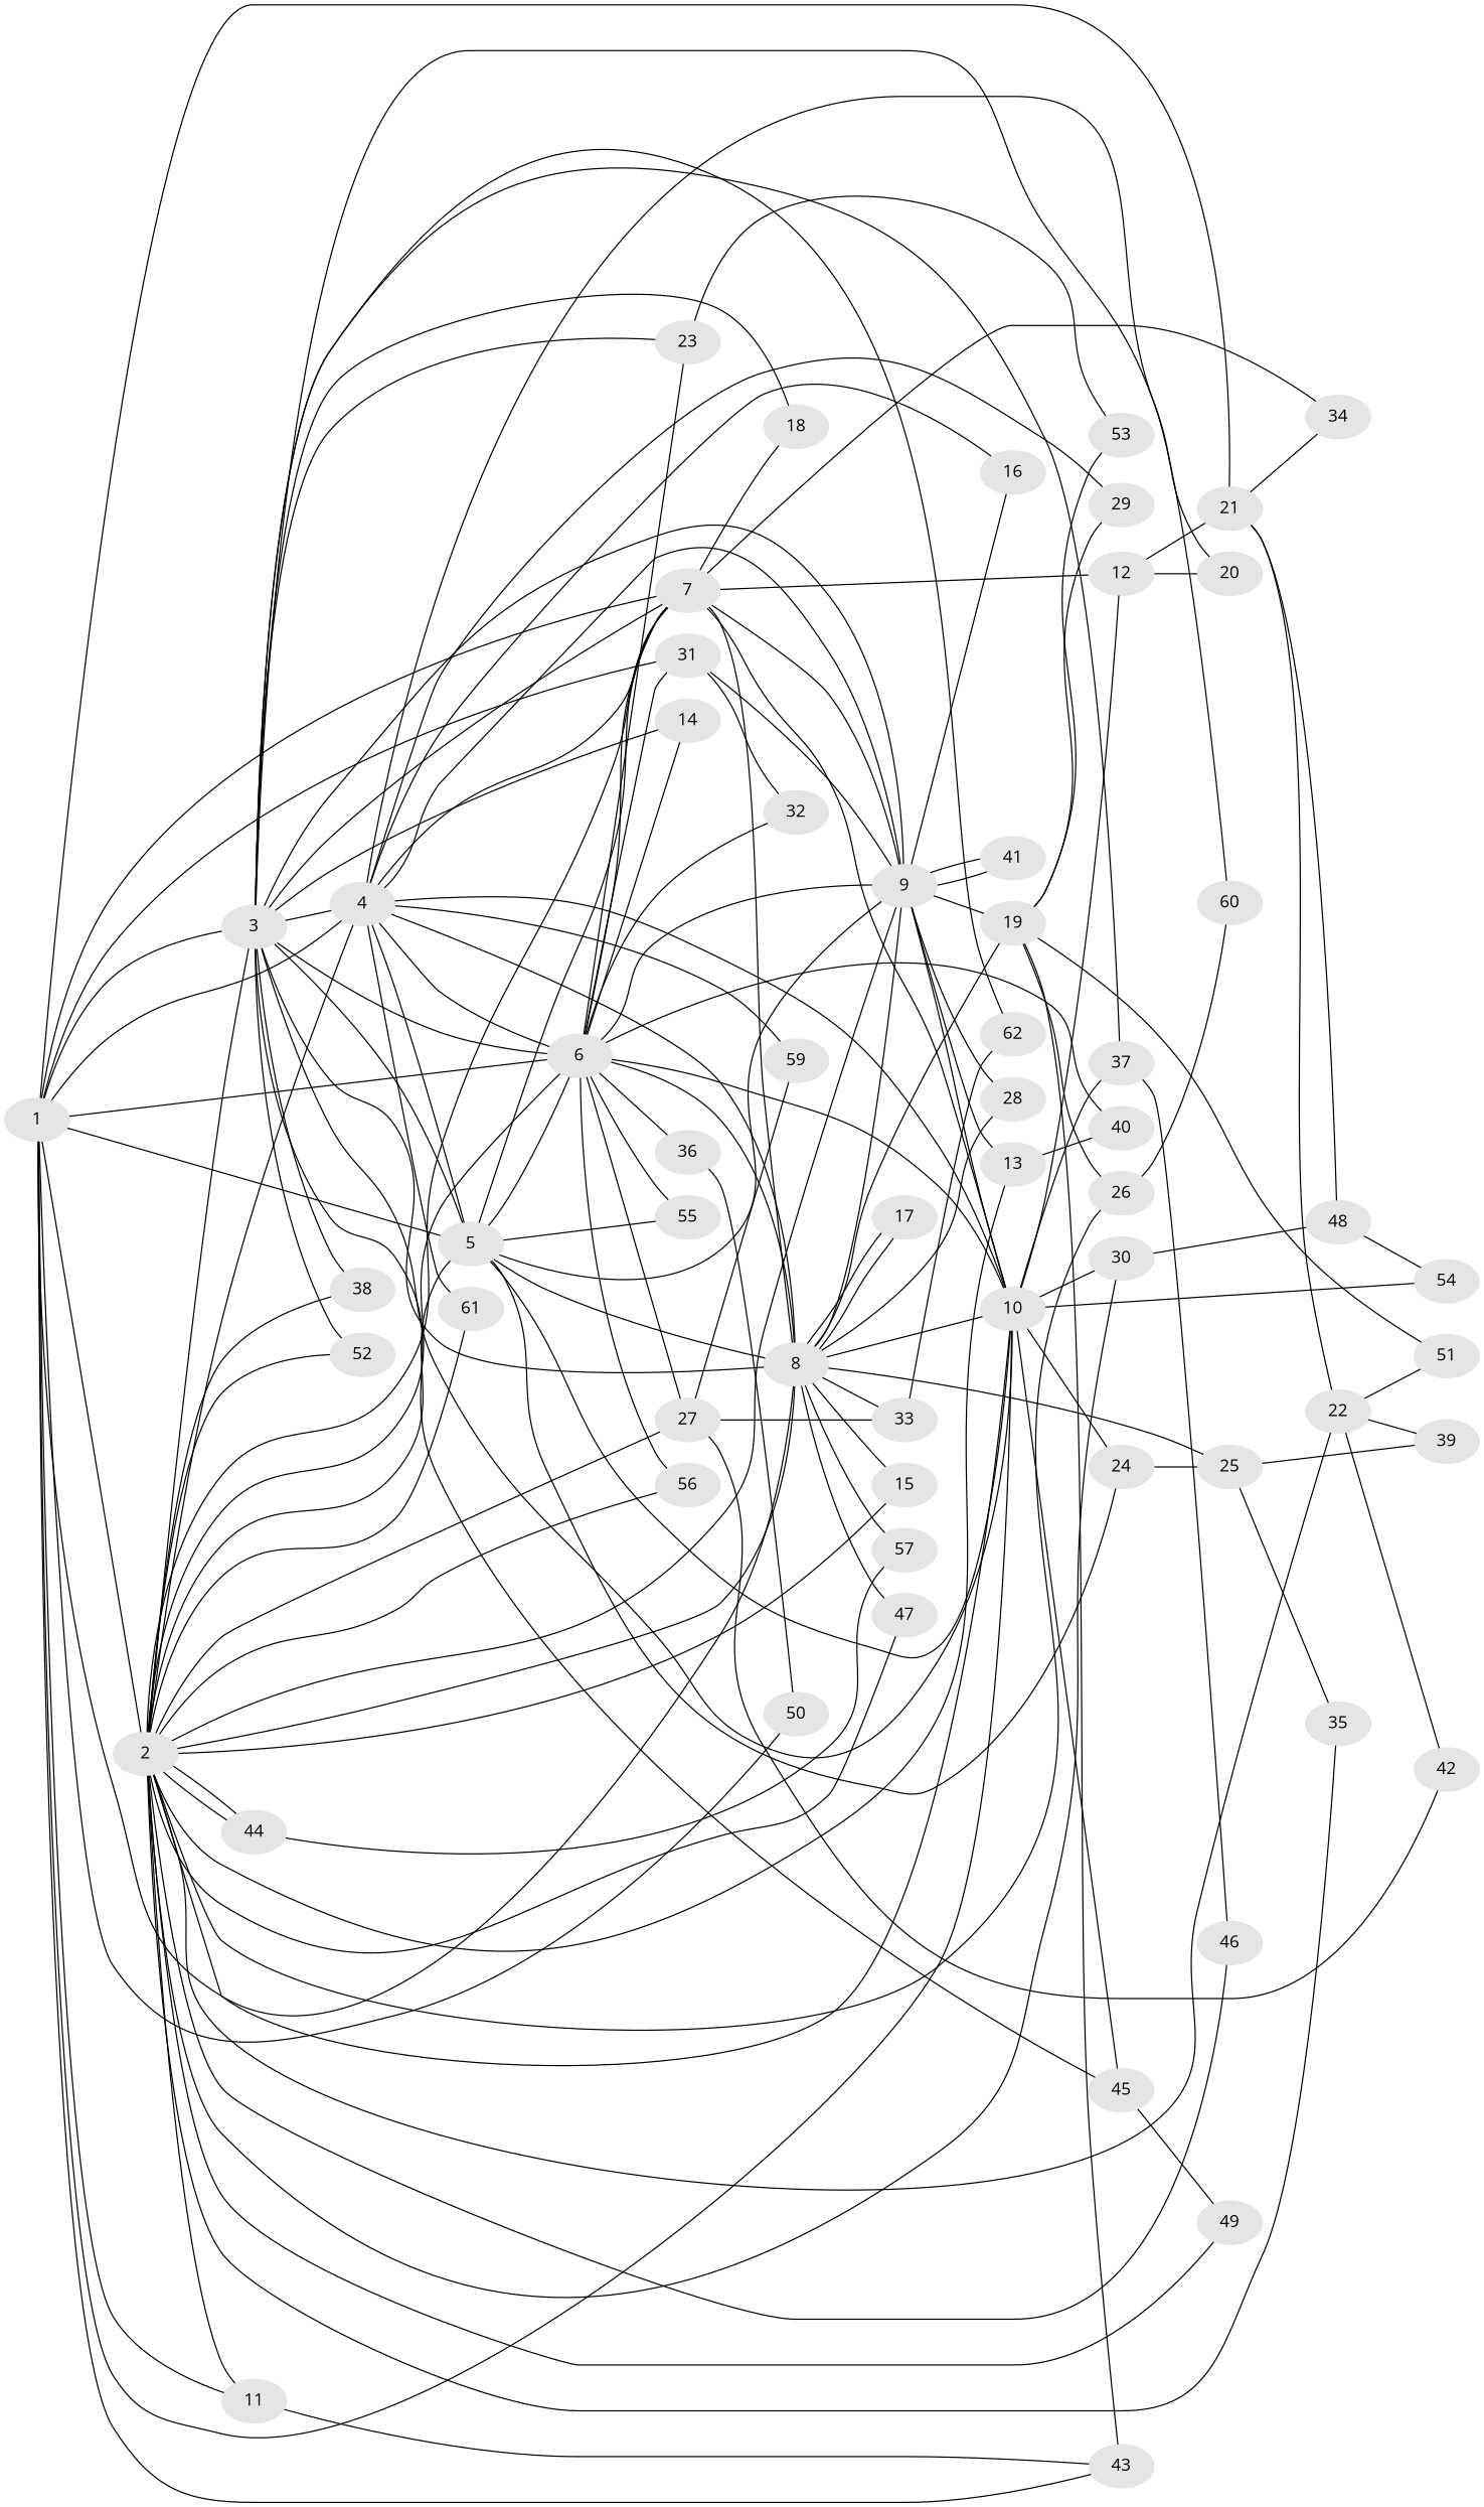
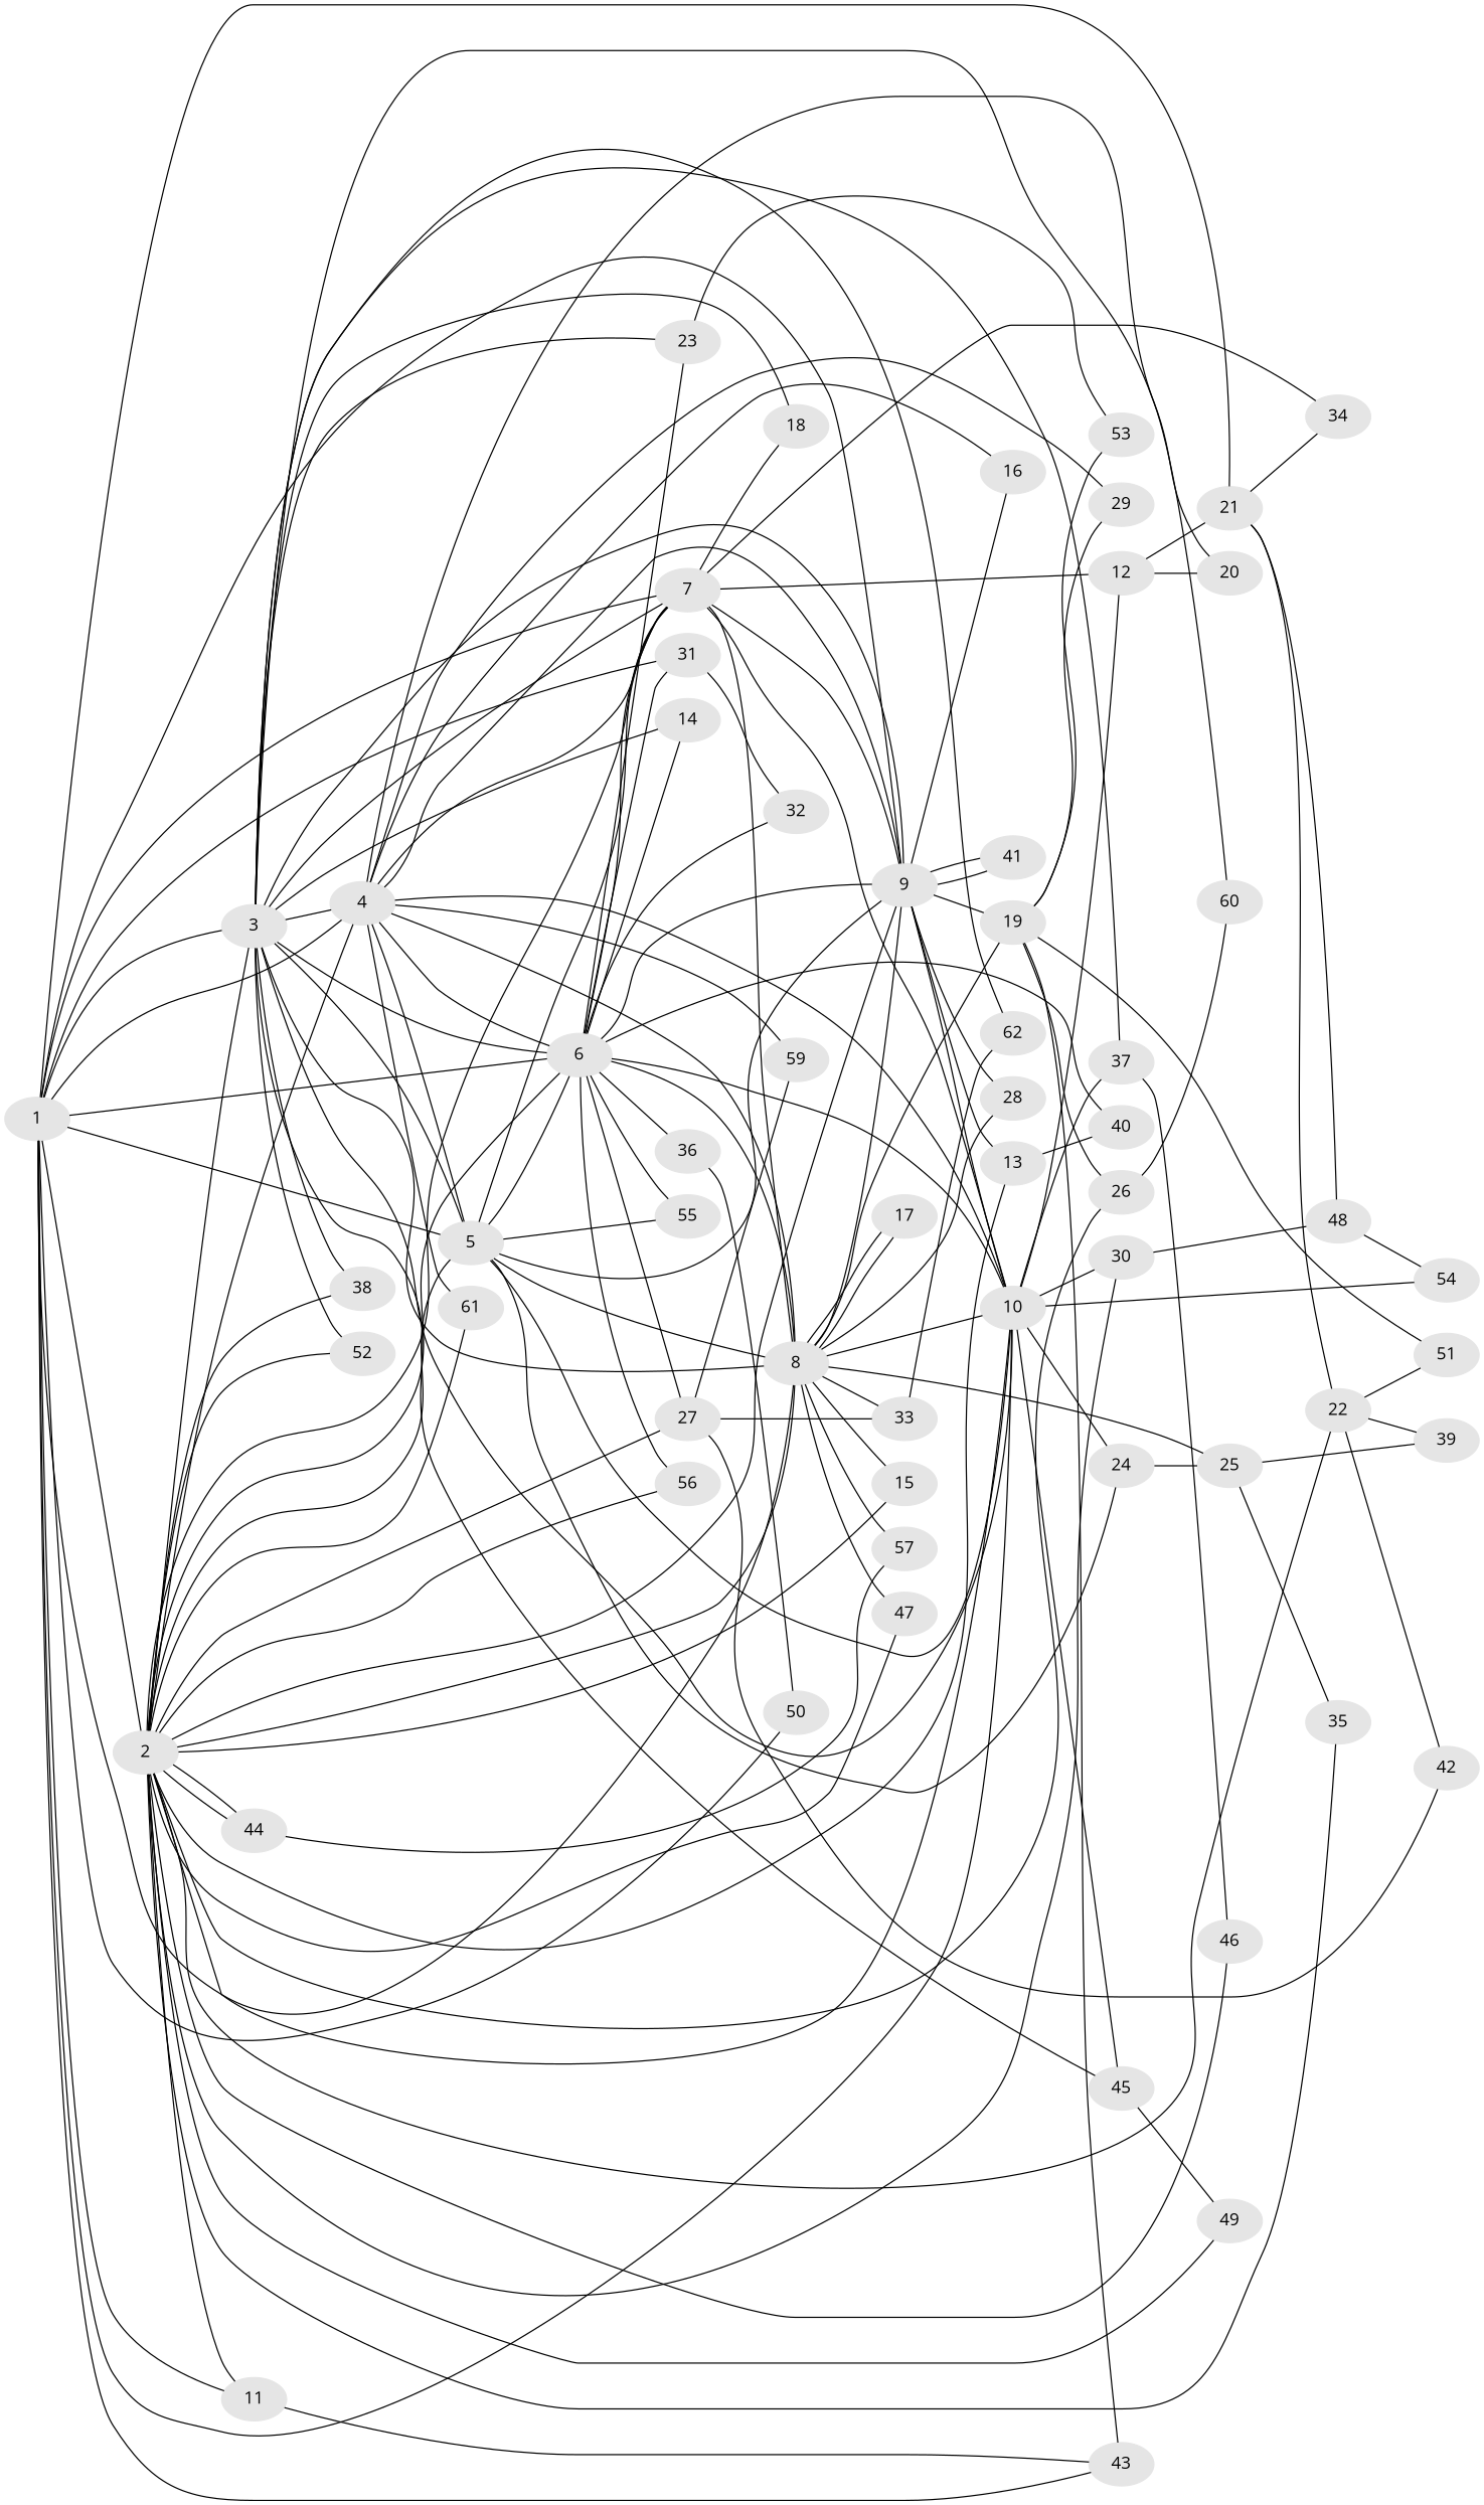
  graph {
    fontname="Open Sans"
    rankdir=LR
    node [color=gray90 fontname="Open Sans" style=filled]
    edge [fontname="Open Sans"]
    1
    2
    3
    4
    5
    6
    7
    8
    9
    10
    11
    21
    31
    50
    43
    13
    15
    22
    26
    27
    30
    35
    38
    44
    46
    47
    49
    52
    56
    61
    14
    18
    23
    37
    45
    60
    62
    16
    20
    29
    59
    24
    55
    36
    32
    40
    12
    34
    17
    19
    25
    28
    33
    57
    41
    54
    48
    51
    39
    42
    53
    1 -- 2
    1 -- 3
    1 -- 4
    1 -- 5
    1 -- 6
    1 -- 7
    1 -- 8
-   31 -- 9
+   1 -- 9
    1 -- 10
    1 -- 11
    1 -- 21
    1 -- 31
    1 -- 50
    1 -- 43
    2 -- 3
    2 -- 4
    2 -- 5
    2 -- 6
    2 -- 7
    2 -- 8
    2 -- 9
    2 -- 10
    2 -- 11
    2 -- 13
    2 -- 15
    2 -- 22
    2 -- 26
    2 -- 27
    2 -- 30
    2 -- 35
    2 -- 38
    2 -- 44
    2 -- 44
    2 -- 46
    2 -- 47
    2 -- 49
    2 -- 52
    2 -- 56
    2 -- 61
    3 -- 4
    3 -- 5
    3 -- 6
    3 -- 7
    3 -- 8
    3 -- 9
    3 -- 10
    3 -- 38
    3 -- 52
    3 -- 14
    3 -- 18
    3 -- 23
    3 -- 37
    3 -- 45
    3 -- 60
    3 -- 62
    4 -- 5
    4 -- 6
    4 -- 7
    4 -- 8
    4 -- 9
    4 -- 10
    4 -- 61
    4 -- 16
    4 -- 20
    4 -- 29
    4 -- 59
    5 -- 6
    5 -- 7
    5 -- 8
    5 -- 9
    5 -- 10
    5 -- 24
    5 -- 55
    6 -- 7
    6 -- 8
    6 -- 9
    6 -- 10
    6 -- 31
    6 -- 27
    6 -- 56
    6 -- 14
    6 -- 23
    6 -- 55
    6 -- 36
    6 -- 32
    6 -- 40
    7 -- 8
    7 -- 9
    7 -- 10
    7 -- 18
    7 -- 12
    7 -- 34
    8 -- 9
    8 -- 10
    8 -- 15
    8 -- 47
    8 -- 17
    8 -- 17
    8 -- 19
    8 -- 25
    8 -- 28
    8 -- 33
    8 -- 57
    9 -- 10
    9 -- 13
    9 -- 16
    9 -- 19
    9 -- 28
    9 -- 41
    9 -- 41
    10 -- 30
    10 -- 37
    10 -- 45
    10 -- 24
    10 -- 12
    10 -- 54
    11 -- 43
    21 -- 22
    21 -- 34
    21 -- 48
    31 -- 32
    13 -- 40
    22 -- 51
    22 -- 39
    22 -- 42
    26 -- 60
    27 -- 59
    27 -- 33
    27 -- 42
    30 -- 48
    44 -- 57
    23 -- 53
    37 -- 46
    45 -- 49
    24 -- 25
    36 -- 50
    12 -- 21
    12 -- 20
    19 -- 43
    19 -- 26
    19 -- 29
    19 -- 51
    19 -- 53
    25 -- 35
    25 -- 39
    33 -- 62
    48 -- 54
  }
